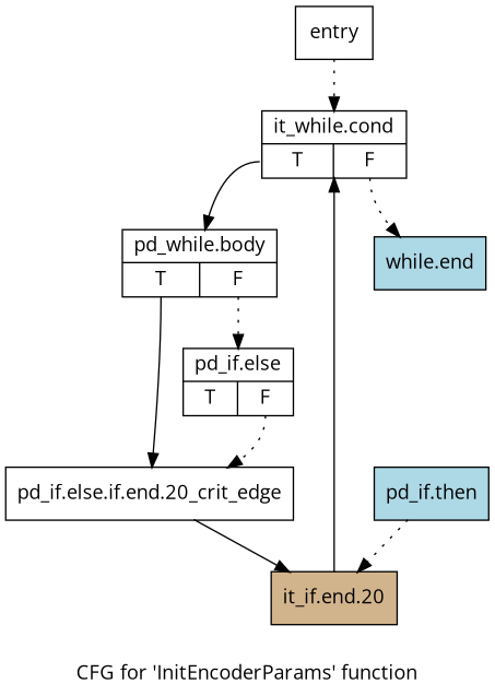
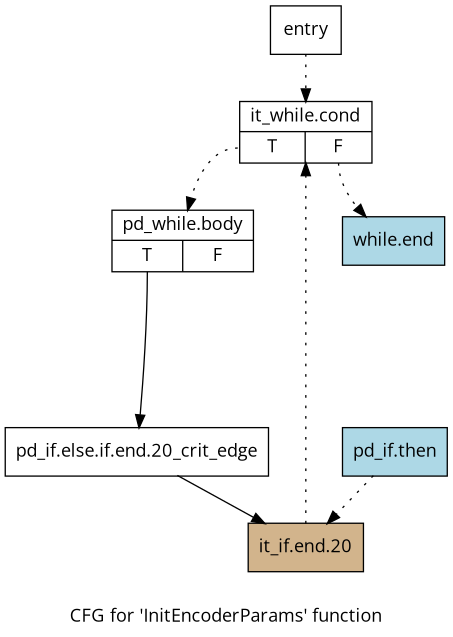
  digraph {
    fontname="Open Sans"
    label="CFG for 'InitEncoderParams' function"
    node [fillcolor=white fontname="Open Sans" shape=record style=filled]
    edge [fontname="Open Sans" style=dotted]
    n1 [label="{entry}"]
    n2 [label="{it_while.cond|{<s0>T|<s1>F}}"]
    n3 [label="{pd_while.body|{<s0>T|<s1>F}}"]
    n4 [fillcolor=lightblue label="{while.end}"]
-   n5 [label="{pd_if.else|{<s0>T|<s1>F}}"]
    n6 [label="{pd_if.else.if.end.20_crit_edge}"]
    n7 [fillcolor=lightblue label="{pd_if.then}"]
    n8 [fillcolor=tan label="{it_if.end.20}"]
    n1 -> n2
-   n2 -> n3 [style=solid tailport=s0]
+   n2 -> n3 [tailport=s0]
    n2 -> n4 [tailport=s1]
-   n3 -> n5 [tailport=s1]
    n3 -> n6 [style=solid tailport=s0]
-   n5 -> n6 [tailport=s1]
    n6 -> n8 [style=solid]
    n7 -> n8
-   n8 -> n2 [style=solid]
+   n8 -> n2
  }
